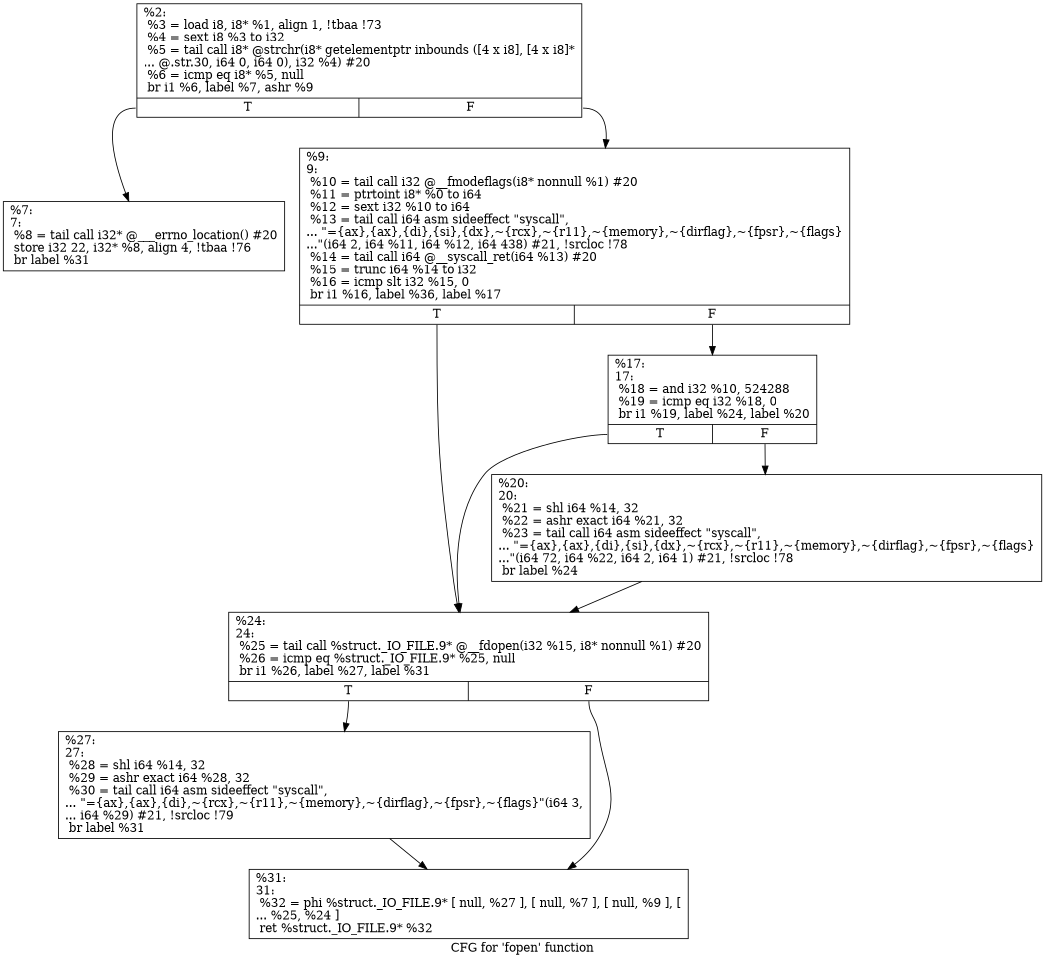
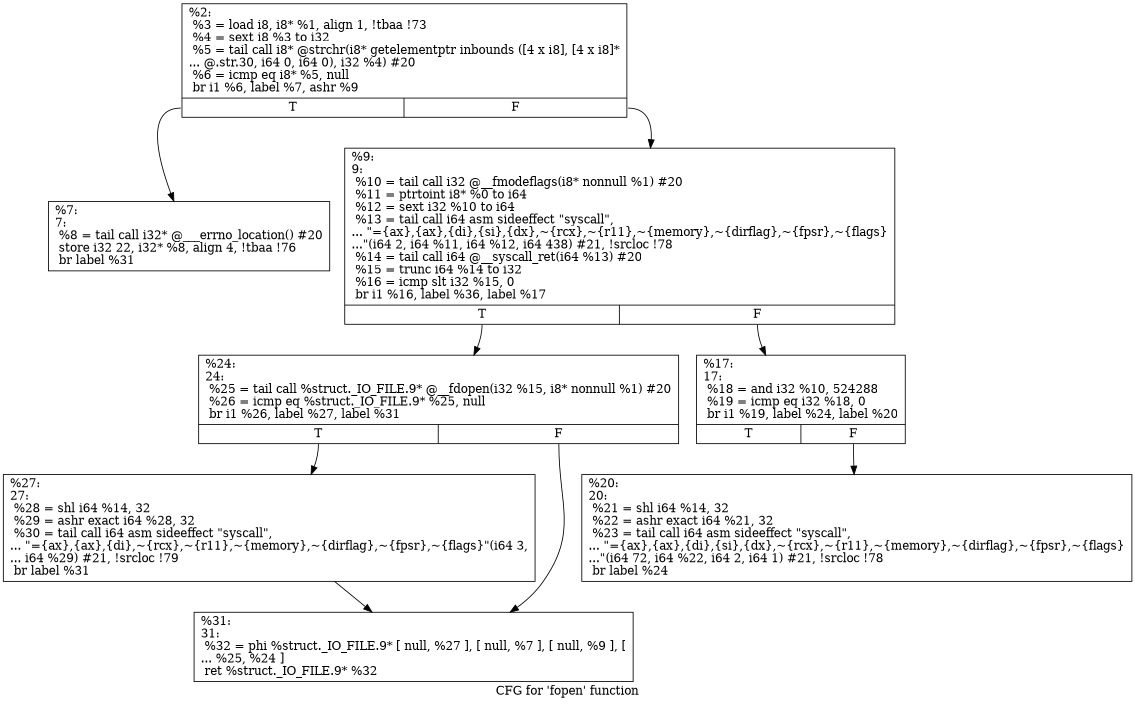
  digraph {
    label="CFG for 'fopen' function"
    node [shape=record]
    edge [tailport=s0]
    n1 [label="{%2:\l  %3 = load i8, i8* %1, align 1, !tbaa !73\l  %4 = sext i8 %3 to i32\l  %5 = tail call i8* @strchr(i8* getelementptr inbounds ([4 x i8], [4 x i8]*\l... @.str.30, i64 0, i64 0), i32 %4) #20\l  %6 = icmp eq i8* %5, null\l  br i1 %6, label %7, ashr %9\l|{<s0>T|<s1>F}}"]
    n2 [label="{%7:\l7:                                                \l  %8 = tail call i32* @___errno_location() #20\l  store i32 22, i32* %8, align 4, !tbaa !76\l  br label %31\l}"]
    n3 [label="{%9:\l9:                                                \l  %10 = tail call i32 @__fmodeflags(i8* nonnull %1) #20\l  %11 = ptrtoint i8* %0 to i64\l  %12 = sext i32 %10 to i64\l  %13 = tail call i64 asm sideeffect \"syscall\",\l... \"=\{ax\},\{ax\},\{di\},\{si\},\{dx\},~\{rcx\},~\{r11\},~\{memory\},~\{dirflag\},~\{fpsr\},~\{flags\}\l...\"(i64 2, i64 %11, i64 %12, i64 438) #21, !srcloc !78\l  %14 = tail call i64 @__syscall_ret(i64 %13) #20\l  %15 = trunc i64 %14 to i32\l  %16 = icmp slt i32 %15, 0\l  br i1 %16, label %36, label %17\l|{<s0>T|<s1>F}}"]
    n4 [label="{%17:\l17:                                               \l  %18 = and i32 %10, 524288\l  %19 = icmp eq i32 %18, 0\l  br i1 %19, label %24, label %20\l|{<s0>T|<s1>F}}"]
    n5 [label="{%24:\l24:                                               \l  %25 = tail call %struct._IO_FILE.9* @__fdopen(i32 %15, i8* nonnull %1) #20\l  %26 = icmp eq %struct._IO_FILE.9* %25, null\l  br i1 %26, label %27, label %31\l|{<s0>T|<s1>F}}"]
    n6 [label="{%31:\l31:                                               \l  %32 = phi %struct._IO_FILE.9* [ null, %27 ], [ null, %7 ], [ null, %9 ], [\l... %25, %24 ]\l  ret %struct._IO_FILE.9* %32\l}"]
    n7 [label="{%20:\l20:                                               \l  %21 = shl i64 %14, 32\l  %22 = ashr exact i64 %21, 32\l  %23 = tail call i64 asm sideeffect \"syscall\",\l... \"=\{ax\},\{ax\},\{di\},\{si\},\{dx\},~\{rcx\},~\{r11\},~\{memory\},~\{dirflag\},~\{fpsr\},~\{flags\}\l...\"(i64 72, i64 %22, i64 2, i64 1) #21, !srcloc !78\l  br label %24\l}"]
    n8 [label="{%27:\l27:                                               \l  %28 = shl i64 %14, 32\l  %29 = ashr exact i64 %28, 32\l  %30 = tail call i64 asm sideeffect \"syscall\",\l... \"=\{ax\},\{ax\},\{di\},~\{rcx\},~\{r11\},~\{memory\},~\{dirflag\},~\{fpsr\},~\{flags\}\"(i64 3,\l... i64 %29) #21, !srcloc !79\l  br label %31\l}"]
    n1 -> n2
    n1 -> n3 [tailport=s1]
    n3 -> n4 [tailport=s1]
    n3 -> n5
-   n4 -> n5
    n4 -> n7 [tailport=s1]
    n5 -> n6 [tailport=s1]
    n5 -> n8
-   n7 -> n5
    n8 -> n6
  }
